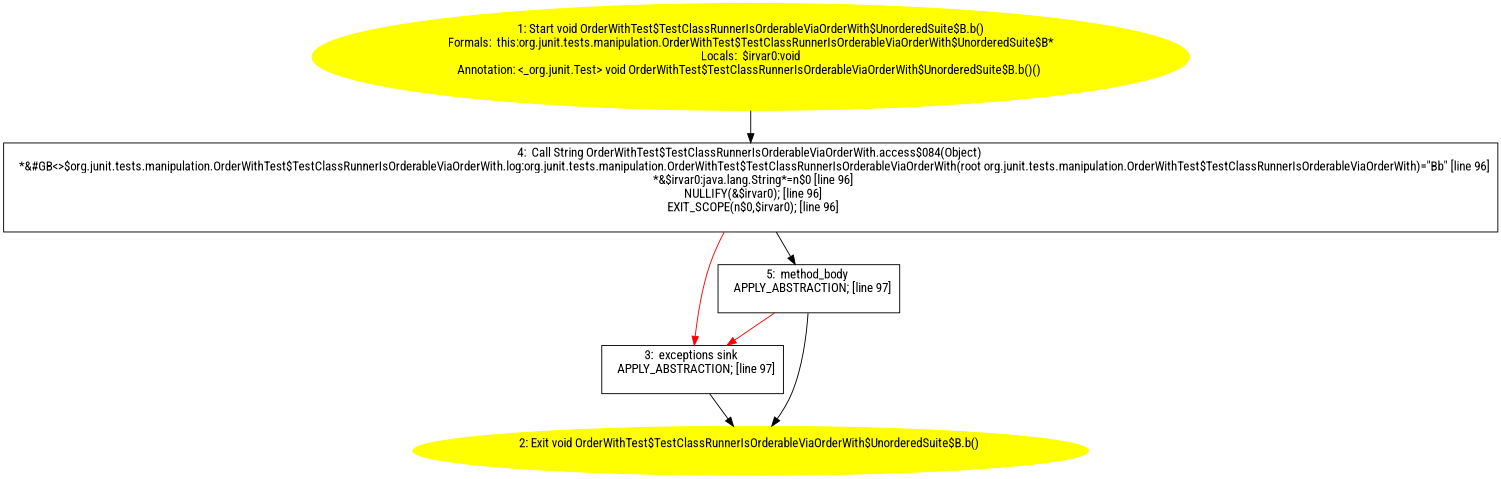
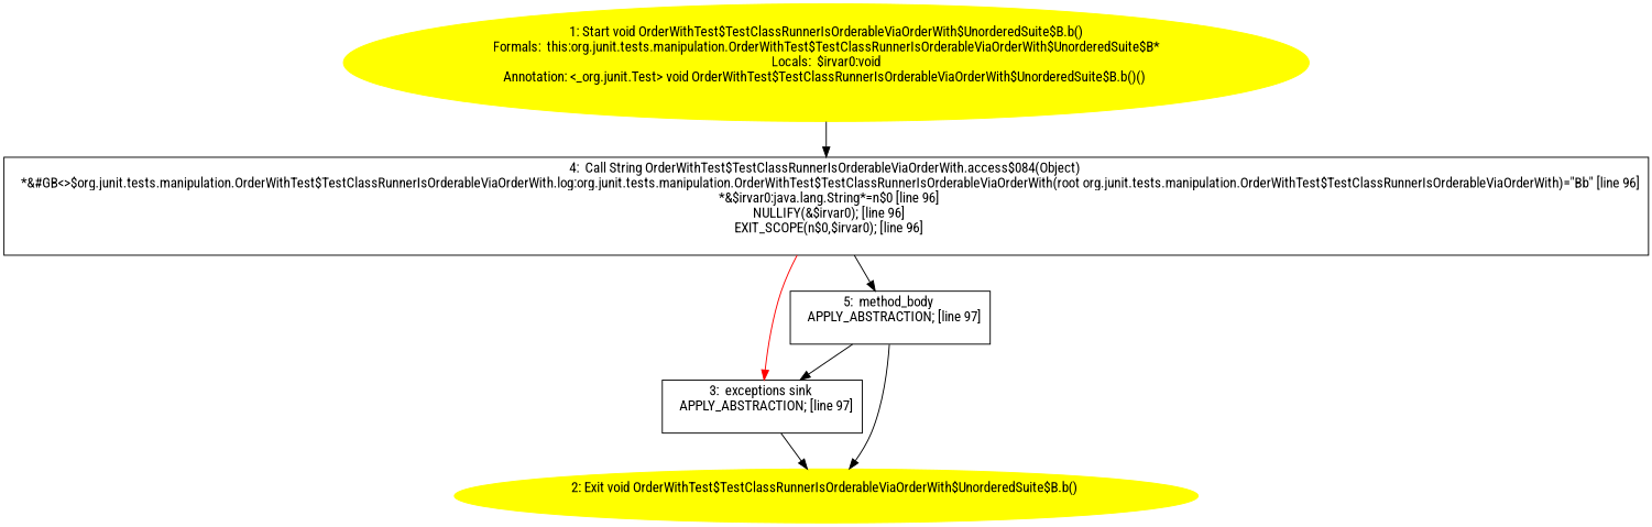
  digraph {
    fontname="Roboto Condensed"
    node [fontname="Roboto Condensed" shape=box]
    edge [fontname="Roboto Condensed"]
    n1 [color=yellow label="1: Start void OrderWithTest$TestClassRunnerIsOrderableViaOrderWith$UnorderedSuite$B.b()\nFormals:  this:org.junit.tests.manipulation.OrderWithTest$TestClassRunnerIsOrderableViaOrderWith$UnorderedSuite$B*\nLocals:  $irvar0:void\nAnnotation: <_org.junit.Test> void OrderWithTest$TestClassRunnerIsOrderableViaOrderWith$UnorderedSuite$B.b()() \n  " style=filled shape=""]
    n2 [label="4:  Call String OrderWithTest$TestClassRunnerIsOrderableViaOrderWith.access$084(Object) \n   *&#GB<>$org.junit.tests.manipulation.OrderWithTest$TestClassRunnerIsOrderableViaOrderWith.log:org.junit.tests.manipulation.OrderWithTest$TestClassRunnerIsOrderableViaOrderWith(root org.junit.tests.manipulation.OrderWithTest$TestClassRunnerIsOrderableViaOrderWith)=\"Bb\" [line 96]\n  *&$irvar0:java.lang.String*=n$0 [line 96]\n  NULLIFY(&$irvar0); [line 96]\n  EXIT_SCOPE(n$0,$irvar0); [line 96]\n "]
    n3 [label="3:  exceptions sink \n   APPLY_ABSTRACTION; [line 97]\n "]
    n4 [label="5:  method_body \n   APPLY_ABSTRACTION; [line 97]\n "]
    n5 [color=yellow label="2: Exit void OrderWithTest$TestClassRunnerIsOrderableViaOrderWith$UnorderedSuite$B.b() \n  " style=filled shape=""]
    n1 -> n2
    n2 -> n3 [color=red]
    n2 -> n4
    n3 -> n5
-   n4 -> n3 [color=red]
+   n4 -> n3 [color=black]
    n4 -> n5
  }
